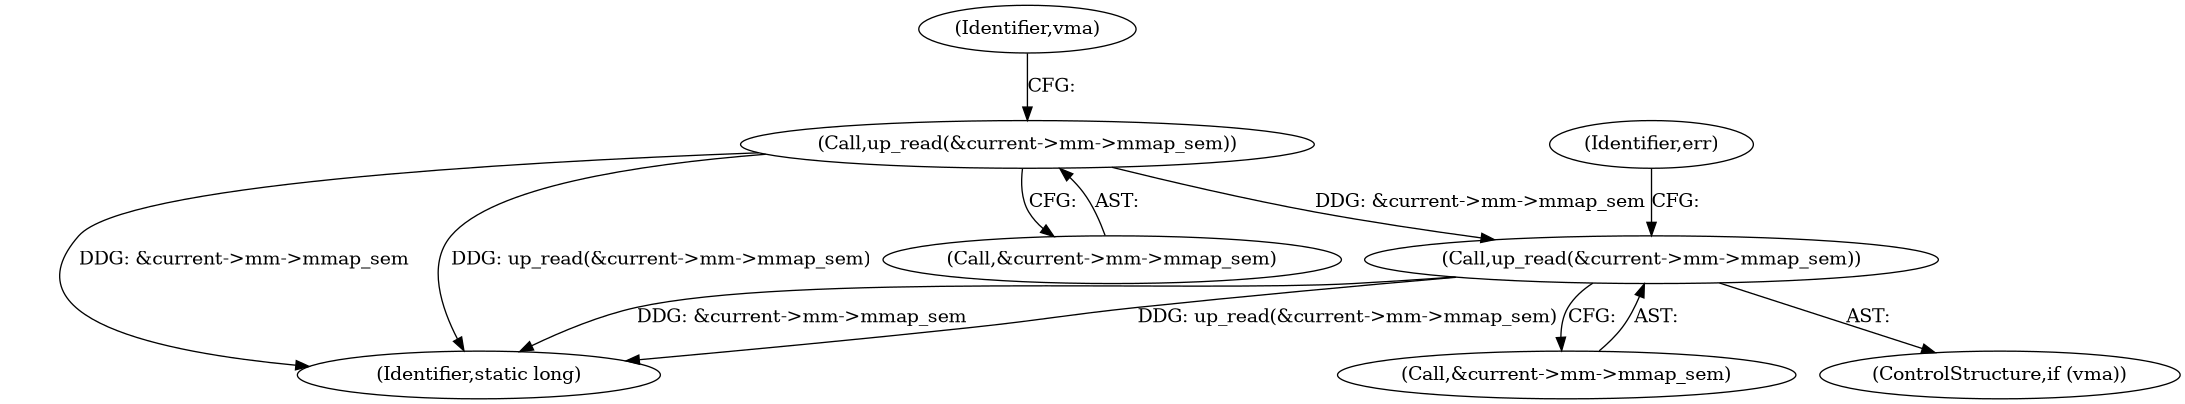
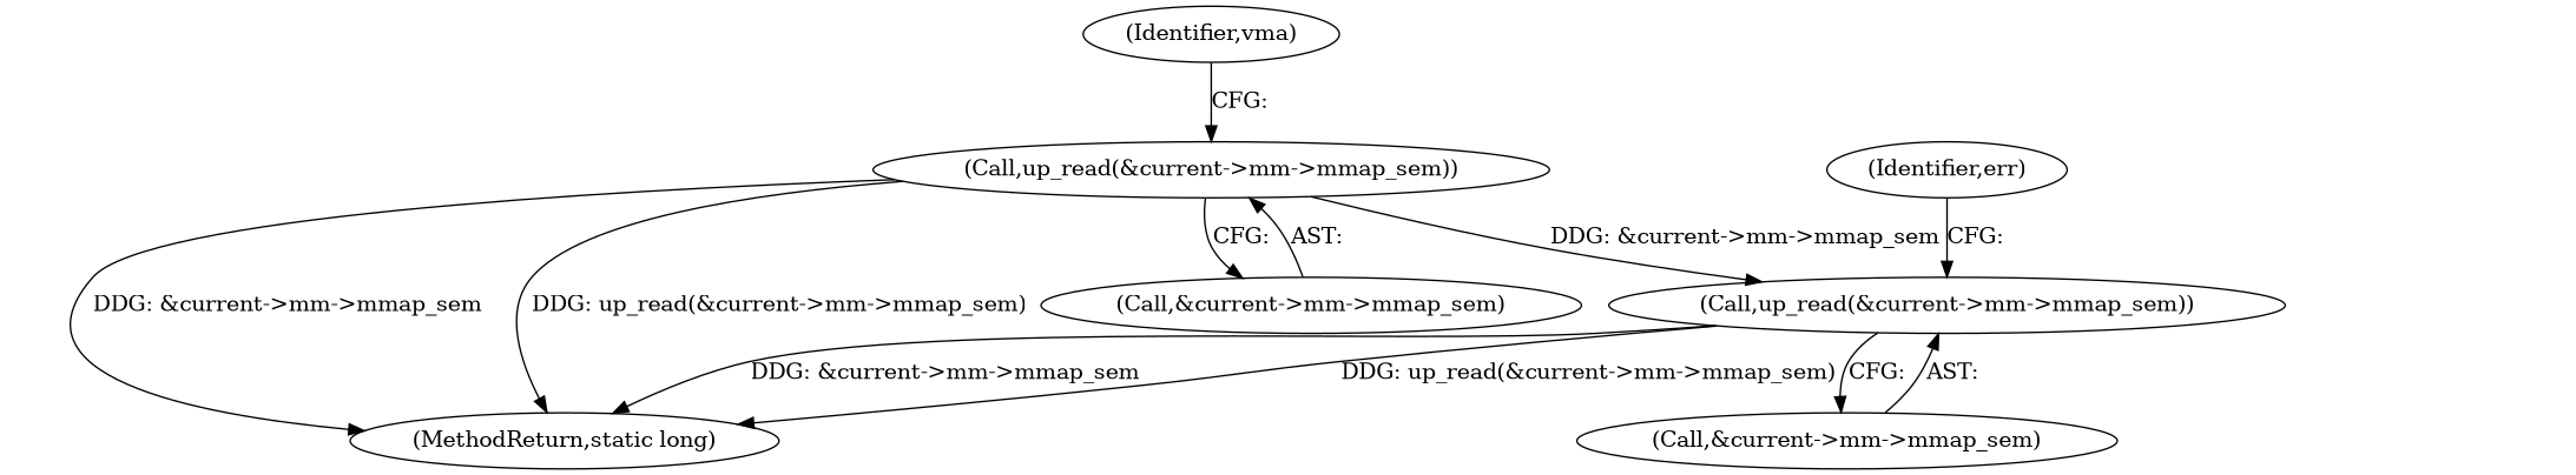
  digraph {
    n1 [label="(Call,up_read(&current->mm->mmap_sem))"]
-   n2 [label="(ControlStructure,if (vma))"]
-   n3 [label="(Identifier,static long)"]
+   n3 [label="(MethodReturn,static long)"]
    n4 [label="(Call,&current->mm->mmap_sem)"]
    n5 [label="(Call,up_read(&current->mm->mmap_sem))"]
    n6 [label="(Call,&current->mm->mmap_sem)"]
    n7 [label="(Identifier,vma)"]
    n8 [label="(Identifier,err)"]
-   n1 -> n2 [label="AST: "]
    n1 -> n3 [label="DDG: up_read(&current->mm->mmap_sem)"]
    n1 -> n3 [label="DDG: &current->mm->mmap_sem"]
    n1 -> n4 [label="CFG: "]
    n4 -> n1 [label="AST: "]
    n5 -> n1 [label="DDG: &current->mm->mmap_sem"]
    n5 -> n3 [label="DDG: &current->mm->mmap_sem"]
    n5 -> n3 [label="DDG: up_read(&current->mm->mmap_sem)"]
    n5 -> n6 [label="CFG: "]
    n6 -> n5 [label="AST: "]
    n7 -> n5 [label="CFG: "]
    n8 -> n1 [label="CFG: "]
  }
